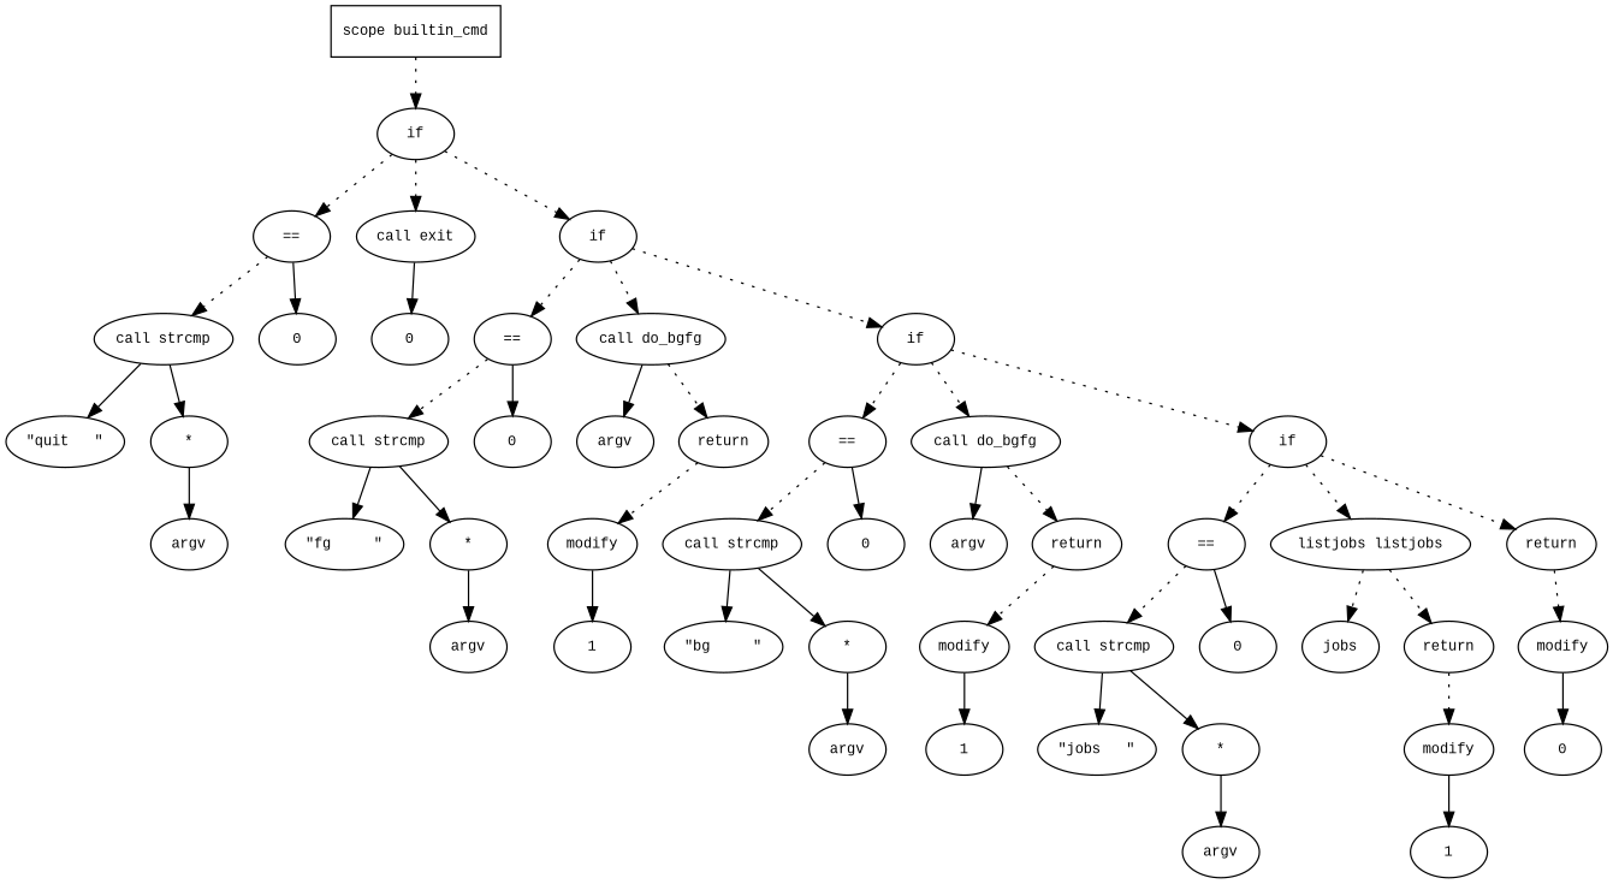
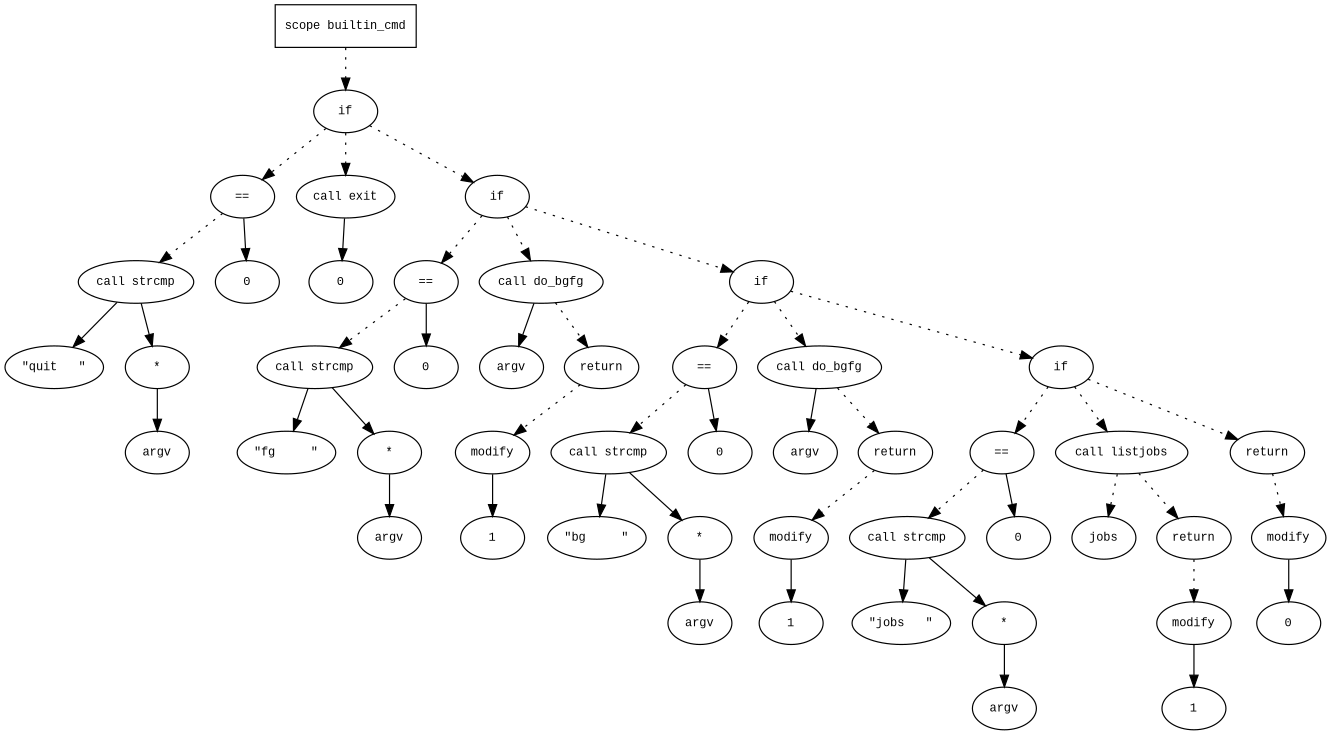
  digraph {
    fontname="Times New Roman"
    fontsize=10
    node [fontname="Courier New" fontsize=10 shape=ellipse]
    edge [fontname="Times New Roman" fontsize=10 style=dotted]
    n1 [label="scope builtin_cmd" shape=box]
    n2 [label=if]
    n3 [label="=="]
    n4 [label="call exit"]
    n5 [label=if]
    n6 [label="call strcmp"]
    n7 [label=0]
    n8 [label=0]
    n9 [label="=="]
    n10 [label="call do_bgfg"]
    n11 [label=if]
    n12 [label="\"quit   \""]
    n13 [label="*"]
    n14 [label=argv]
    n15 [label="call strcmp"]
    n16 [label=0]
    n17 [label=argv]
    n18 [label=return]
    n19 [label="=="]
    n20 [label="call do_bgfg"]
    n21 [label=if]
    n22 [label="\"fg     \""]
    n23 [label="*"]
    n24 [label=argv]
    n25 [label=modify]
    n26 [label=1]
    n27 [label="call strcmp"]
    n28 [label=0]
    n29 [label=argv]
    n30 [label=return]
    n31 [label="=="]
-   n32 [label="listjobs listjobs"]
+   n32 [label="call listjobs"]
    n33 [label=return]
    n34 [label="\"bg     \""]
    n35 [label="*"]
    n36 [label=argv]
    n37 [label=modify]
    n38 [label=1]
    n39 [label="call strcmp"]
    n40 [label=0]
    n41 [label=jobs]
    n42 [label=return]
    n43 [label=modify]
    n44 [label="\"jobs   \""]
    n45 [label="*"]
    n46 [label=argv]
    n47 [label=modify]
    n48 [label=1]
    n49 [label=0]
    n1 -> n2
    n2 -> n3
    n2 -> n4
    n2 -> n5
    n3 -> n6
    n3 -> n7 [style=""]
    n4 -> n8 [style=""]
    n5 -> n9
    n5 -> n10
    n5 -> n11
    n6 -> n12 [style=""]
    n6 -> n13 [style=""]
    n9 -> n15
    n9 -> n16 [style=""]
    n10 -> n17 [style=""]
    n10 -> n18
    n11 -> n19
    n11 -> n20
    n11 -> n21
    n13 -> n14 [style=""]
    n15 -> n22 [style=""]
    n15 -> n23 [style=""]
    n18 -> n25
    n19 -> n27
    n19 -> n28 [style=""]
    n20 -> n29 [style=""]
    n20 -> n30
    n21 -> n31
    n21 -> n32
    n21 -> n33
    n23 -> n24 [style=""]
    n25 -> n26 [style=""]
    n27 -> n34 [style=""]
    n27 -> n35 [style=""]
    n30 -> n37
    n31 -> n39
    n31 -> n40 [style=""]
    n32 -> n41
    n32 -> n42
    n33 -> n43
    n35 -> n36 [style=""]
    n37 -> n38 [style=""]
    n39 -> n44 [style=""]
    n39 -> n45 [style=""]
    n42 -> n47
    n43 -> n49 [style=""]
    n45 -> n46 [style=""]
    n47 -> n48 [style=""]
  }
